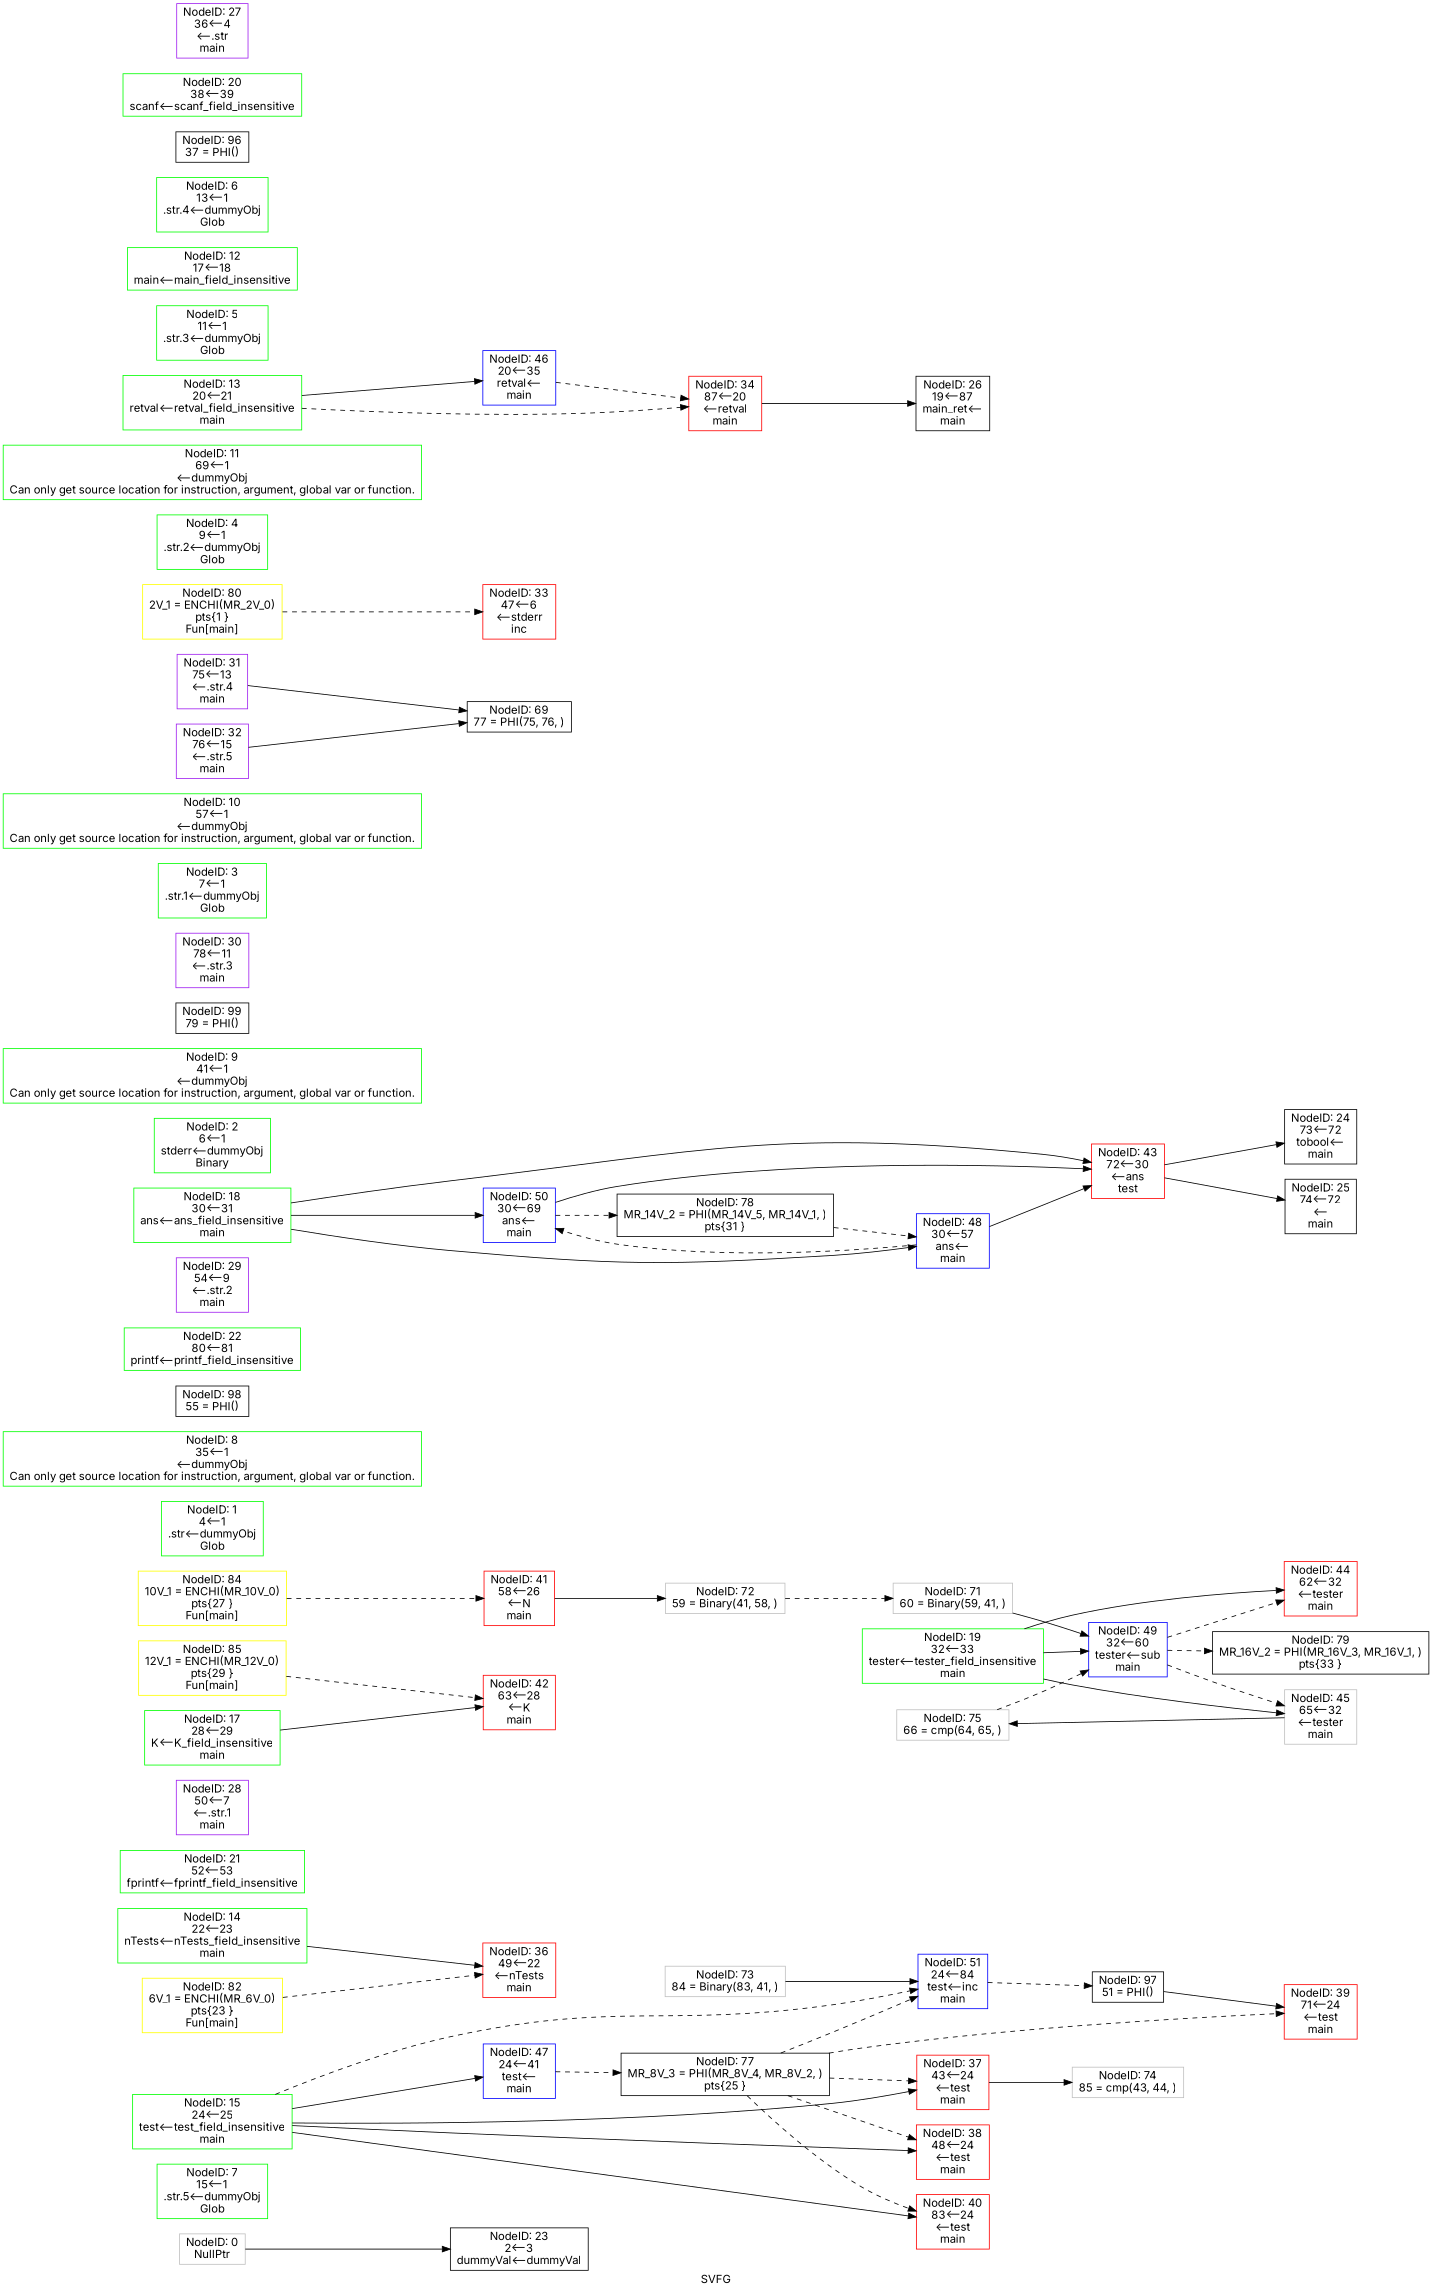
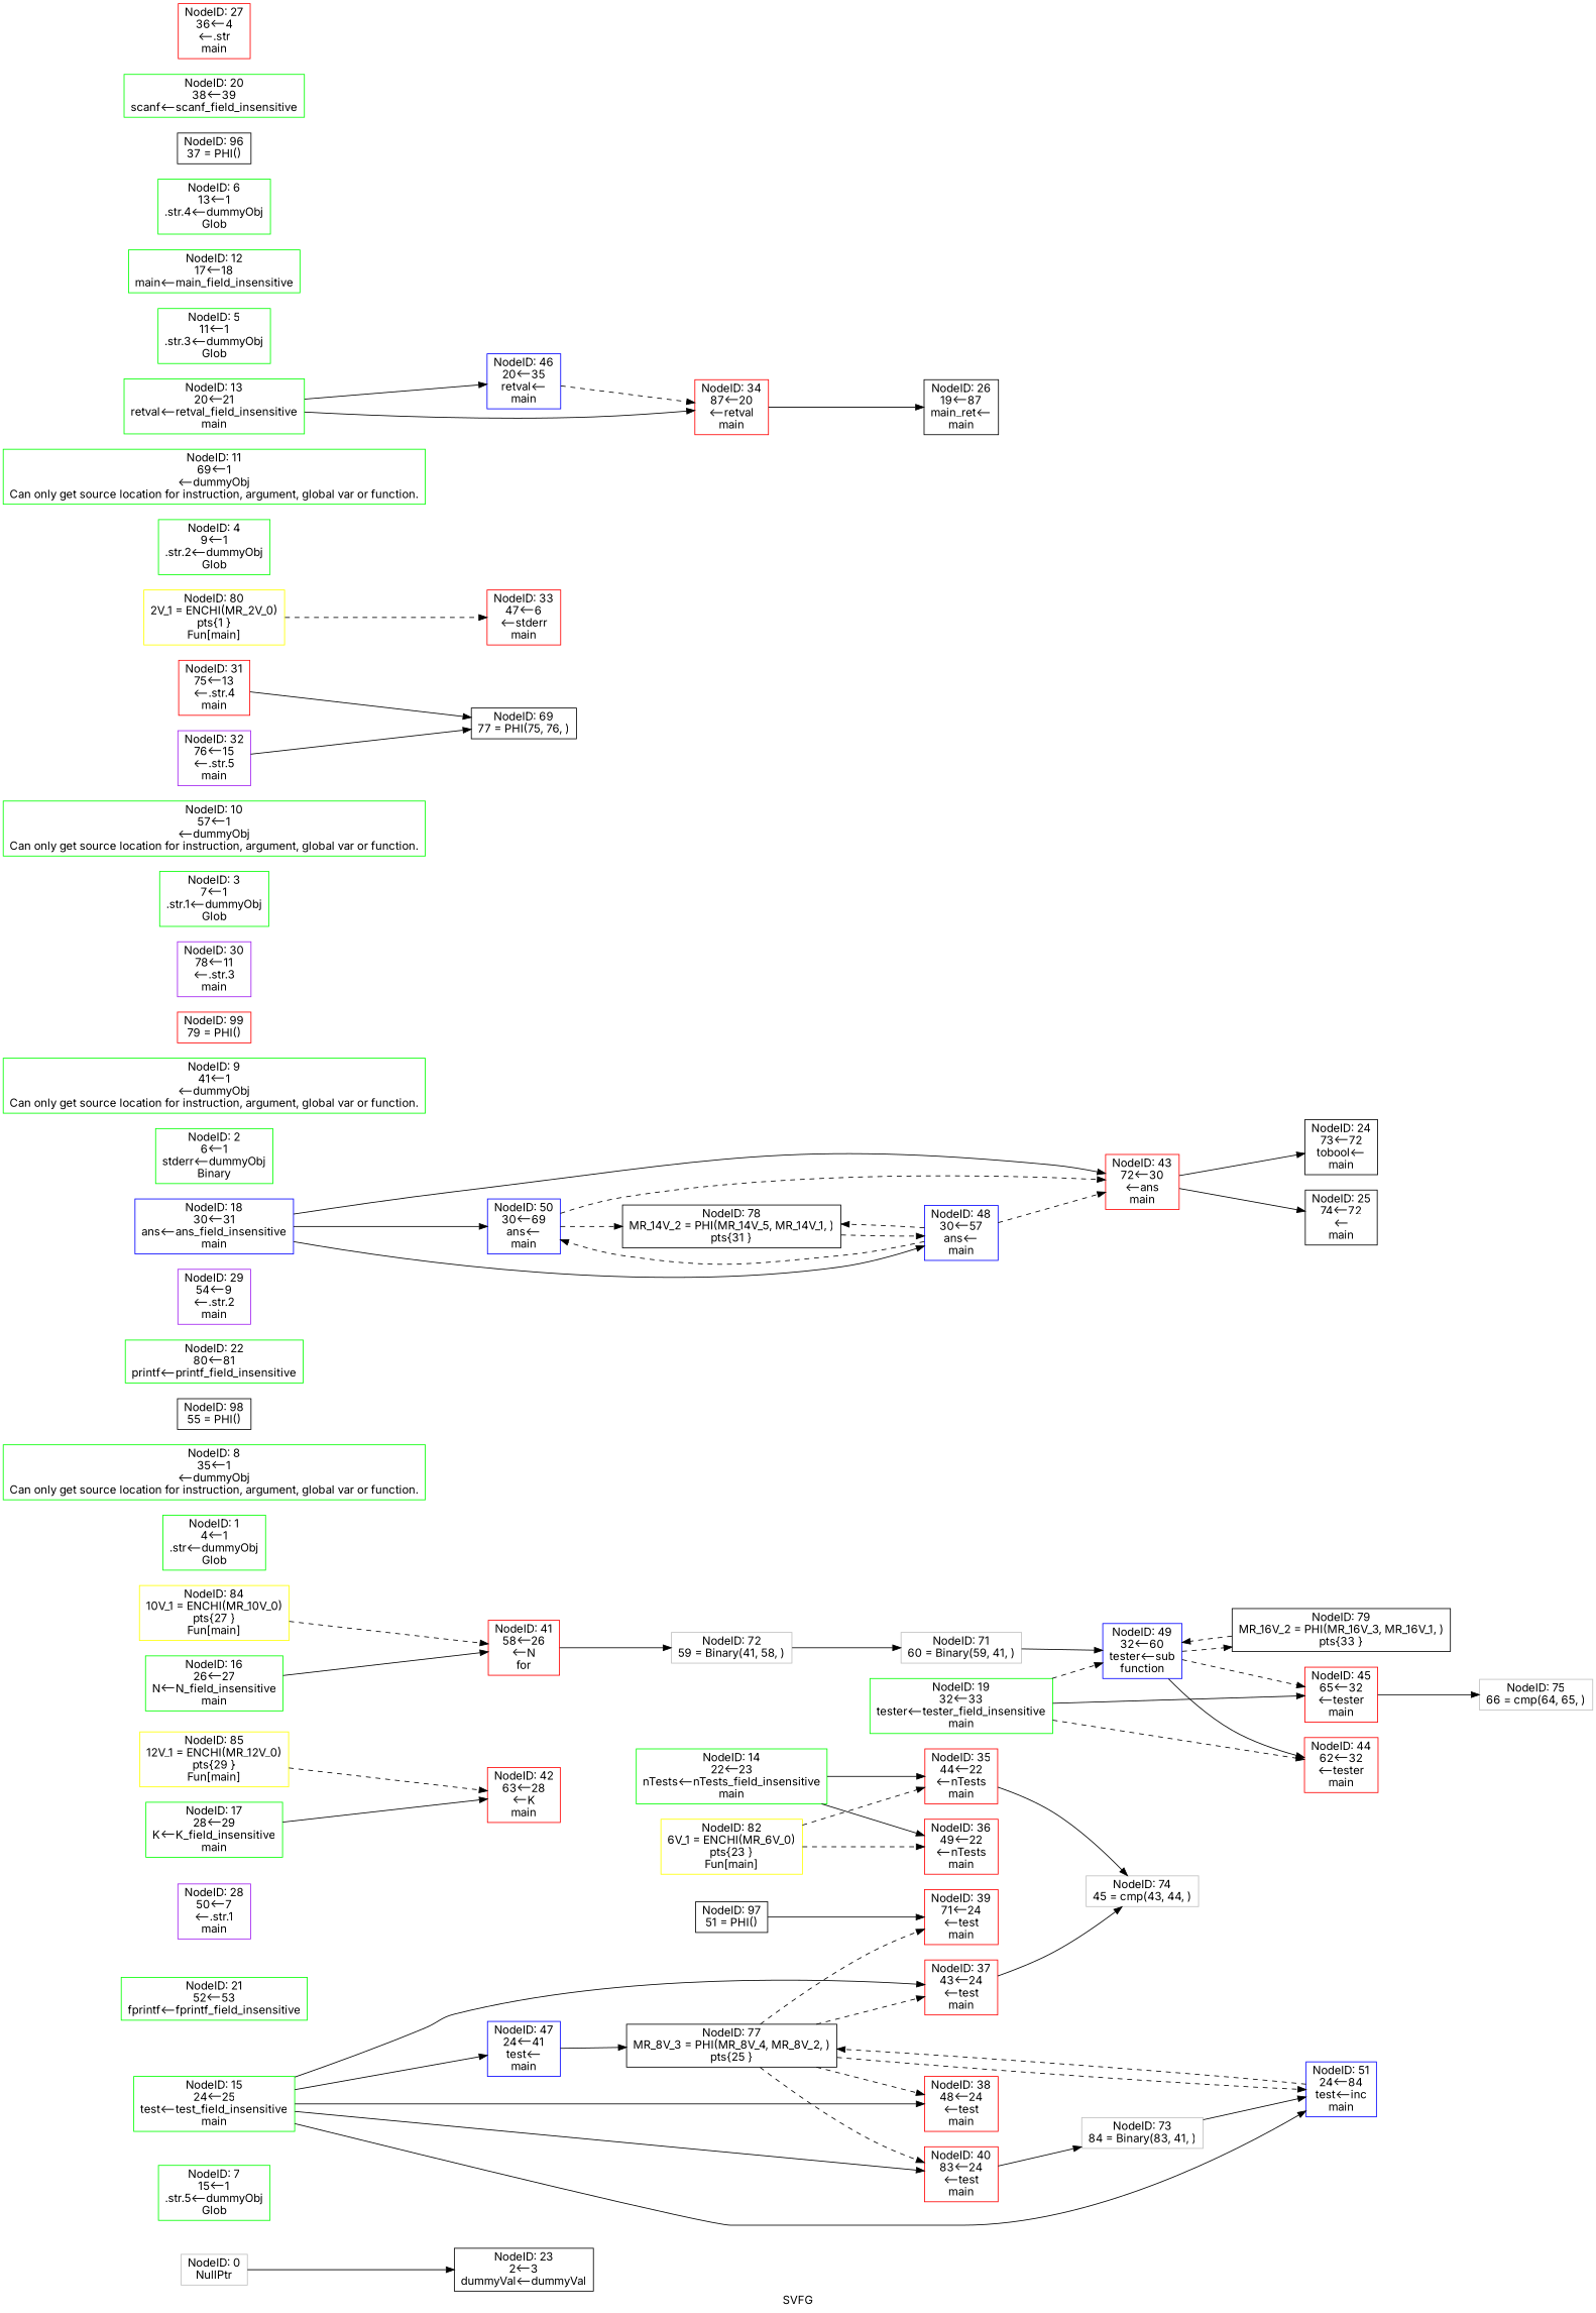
  digraph {
    fontname=Inter
    label=SVFG
    rankdir=LR
    node [color=green fontname=Inter shape=record]
    edge [fontname=Inter style=solid]
    n1 [color=grey label="{NodeID: 0\nNullPtr}"]
    n2 [color=black label="{NodeID: 23\n2\<--3\ndummyVal\<--dummyVal\n}"]
    n3 [label="{NodeID: 7\n15\<--1\n.str.5\<--dummyObj\nGlob }"]
    n4 [color=black label="{NodeID: 97\n51 = PHI()\n}"]
    n5 [color=red label="{NodeID: 39\n71\<--24\n\<--test\nmain\n}"]
    n6 [label="{NodeID: 14\n22\<--23\nnTests\<--nTests_field_insensitive\nmain\n}"]
+   n7 [color=red label="{NodeID: 35\n44\<--22\n\<--nTests\nmain\n}"]
    n8 [color=red label="{NodeID: 36\n49\<--22\n\<--nTests\nmain\n}"]
-   n9 [color=grey label="{NodeID: 74\n85 = cmp(43, 44, )\n}"]
+   n9 [color=grey label="{NodeID: 74\n45 = cmp(43, 44, )\n}"]
    n10 [label="{NodeID: 21\n52\<--53\nfprintf\<--fprintf_field_insensitive\n}"]
    n11 [color=purple label="{NodeID: 28\n50\<--7\n\<--.str.1\nmain\n}"]
    n12 [color=red label="{NodeID: 42\n63\<--28\n\<--K\nmain\n}"]
    n13 [color=grey label="{NodeID: 75\n66 = cmp(64, 65, )\n}"]
-   n14 [color=blue label="{NodeID: 49\n32\<--60\ntester\<--sub\nmain\n}"]
+   n14 [color=blue label="{NodeID: 49\n32\<--60\ntester\<--sub\nfunction\n}"]
    n15 [color=red label="{NodeID: 44\n62\<--32\n\<--tester\nmain\n}"]
-   n16 [color=grey label="{NodeID: 45\n65\<--32\n\<--tester\nmain\n}"]
+   n16 [color=red label="{NodeID: 45\n65\<--32\n\<--tester\nmain\n}"]
    n17 [color=black label="{NodeID: 79\nMR_16V_2 = PHI(MR_16V_3, MR_16V_1, )\npts\{33 \}\n}"]
    n18 [color=black label="{NodeID: 77\nMR_8V_3 = PHI(MR_8V_4, MR_8V_2, )\npts\{25 \}\n}"]
    n19 [color=red label="{NodeID: 37\n43\<--24\n\<--test\nmain\n}"]
    n20 [color=red label="{NodeID: 38\n48\<--24\n\<--test\nmain\n}"]
    n21 [color=red label="{NodeID: 40\n83\<--24\n\<--test\nmain\n}"]
    n22 [color=blue label="{NodeID: 51\n24\<--84\ntest\<--inc\nmain\n}"]
    n23 [color=grey label="{NodeID: 73\n84 = Binary(83, 41, )\n}"]
    n24 [color=yellow label="{NodeID: 84\n10V_1 = ENCHI(MR_10V_0)\npts\{27 \}\nFun[main]}" style=double]
-   n25 [color=red label="{NodeID: 41\n58\<--26\n\<--N\nmain\n}"]
+   n25 [color=red label="{NodeID: 41\n58\<--26\n\<--N\nfor\n}"]
    n26 [color=grey label="{NodeID: 72\n59 = Binary(41, 58, )\n}"]
    n27 [color=grey label="{NodeID: 71\n60 = Binary(59, 41, )\n}"]
    n28 [label="{NodeID: 1\n4\<--1\n.str\<--dummyObj\nGlob }"]
    n29 [label="{NodeID: 8\n35\<--1\n\<--dummyObj\nCan only get source location for instruction, argument, global var or function.}"]
    n30 [color=black label="{NodeID: 98\n55 = PHI()\n}"]
    n31 [label="{NodeID: 15\n24\<--25\ntest\<--test_field_insensitive\nmain\n}"]
    n32 [color=blue label="{NodeID: 47\n24\<--41\ntest\<--\nmain\n}"]
    n33 [label="{NodeID: 22\n80\<--81\nprintf\<--printf_field_insensitive\n}"]
    n34 [color=purple label="{NodeID: 29\n54\<--9\n\<--.str.2\nmain\n}"]
-   n35 [color=red label="{NodeID: 43\n72\<--30\n\<--ans\ntest\n}"]
+   n35 [color=red label="{NodeID: 43\n72\<--30\n\<--ans\nmain\n}"]
    n36 [color=black label="{NodeID: 24\n73\<--72\ntobool\<--\nmain\n}"]
    n37 [color=black label="{NodeID: 25\n74\<--72\n\<--\nmain\n}"]
    n38 [color=blue label="{NodeID: 50\n30\<--69\nans\<--\nmain\n}"]
    n39 [color=black label="{NodeID: 78\nMR_14V_2 = PHI(MR_14V_5, MR_14V_1, )\npts\{31 \}\n}"]
    n40 [color=blue label="{NodeID: 48\n30\<--57\nans\<--\nmain\n}"]
    n41 [color=yellow label="{NodeID: 85\n12V_1 = ENCHI(MR_12V_0)\npts\{29 \}\nFun[main]}" style=double]
    n42 [label="{NodeID: 2\n6\<--1\nstderr\<--dummyObj\nBinary }"]
    n43 [label="{NodeID: 9\n41\<--1\n\<--dummyObj\nCan only get source location for instruction, argument, global var or function.}"]
-   n44 [color=black label="{NodeID: 99\n79 = PHI()\n}"]
+   n44 [color=red label="{NodeID: 99\n79 = PHI()\n}"]
+   n45 [label="{NodeID: 16\n26\<--27\nN\<--N_field_insensitive\nmain\n}"]
    n46 [color=purple label="{NodeID: 30\n78\<--11\n\<--.str.3\nmain\n}"]
    n47 [label="{NodeID: 3\n7\<--1\n.str.1\<--dummyObj\nGlob }"]
    n48 [label="{NodeID: 10\n57\<--1\n\<--dummyObj\nCan only get source location for instruction, argument, global var or function.}"]
    n49 [label="{NodeID: 17\n28\<--29\nK\<--K_field_insensitive\nmain\n}"]
-   n50 [color=purple label="{NodeID: 31\n75\<--13\n\<--.str.4\nmain\n}"]
+   n50 [color=red label="{NodeID: 31\n75\<--13\n\<--.str.4\nmain\n}"]
    n51 [color=black label="{NodeID: 69\n77 = PHI(75, 76, )\n}"]
    n52 [color=yellow label="{NodeID: 80\n2V_1 = ENCHI(MR_2V_0)\npts\{1 \}\nFun[main]}" style=double]
-   n53 [color=red label="{NodeID: 33\n47\<--6\n\<--stderr\ninc\n}"]
+   n53 [color=red label="{NodeID: 33\n47\<--6\n\<--stderr\nmain\n}"]
    n54 [label="{NodeID: 4\n9\<--1\n.str.2\<--dummyObj\nGlob }"]
    n55 [label="{NodeID: 11\n69\<--1\n\<--dummyObj\nCan only get source location for instruction, argument, global var or function.}"]
-   n56 [label="{NodeID: 18\n30\<--31\nans\<--ans_field_insensitive\nmain\n}"]
+   n56 [color=blue label="{NodeID: 18\n30\<--31\nans\<--ans_field_insensitive\nmain\n}"]
    n57 [color=purple label="{NodeID: 32\n76\<--15\n\<--.str.5\nmain\n}"]
    n58 [color=blue label="{NodeID: 46\n20\<--35\nretval\<--\nmain\n}"]
    n59 [color=red label="{NodeID: 34\n87\<--20\n\<--retval\nmain\n}"]
    n60 [color=black label="{NodeID: 26\n19\<--87\nmain_ret\<--\nmain\n}"]
    n61 [label="{NodeID: 5\n11\<--1\n.str.3\<--dummyObj\nGlob }"]
    n62 [label="{NodeID: 12\n17\<--18\nmain\<--main_field_insensitive\n}"]
    n63 [label="{NodeID: 19\n32\<--33\ntester\<--tester_field_insensitive\nmain\n}"]
    n64 [color=yellow label="{NodeID: 82\n6V_1 = ENCHI(MR_6V_0)\npts\{23 \}\nFun[main]}" style=double]
    n65 [label="{NodeID: 6\n13\<--1\n.str.4\<--dummyObj\nGlob }"]
    n66 [color=black label="{NodeID: 96\n37 = PHI()\n}"]
    n67 [label="{NodeID: 13\n20\<--21\nretval\<--retval_field_insensitive\nmain\n}"]
    n68 [label="{NodeID: 20\n38\<--39\nscanf\<--scanf_field_insensitive\n}"]
-   n69 [color=purple label="{NodeID: 27\n36\<--4\n\<--.str\nmain\n}"]
+   n69 [color=red label="{NodeID: 27\n36\<--4\n\<--.str\nmain\n}"]
    n1 -> n2
    n4 -> n5
+   n6 -> n7
    n6 -> n8
-   n14 -> n15 [style=dashed]
+   n7 -> n9
+   n14 -> n15
    n14 -> n16 [style=dashed]
    n14 -> n17 [style=dashed]
    n16 -> n13
-   n13 -> n14 [style=dashed]
+   n17 -> n14 [style=dashed]
    n18 -> n5 [style=dashed]
    n18 -> n19 [style=dashed]
    n18 -> n20 [style=dashed]
    n18 -> n21 [style=dashed]
    n18 -> n22 [style=dashed]
    n19 -> n9
-   n22 -> n4 [style=dashed]
+   n21 -> n23
+   n22 -> n18 [style=dashed]
    n23 -> n22
    n24 -> n25 [style=dashed]
    n25 -> n26
-   n26 -> n27 [style=dashed]
+   n26 -> n27
    n27 -> n14
    n31 -> n19
    n31 -> n20
    n31 -> n21
-   n31 -> n22 [style=dashed]
+   n31 -> n22
    n31 -> n32
-   n32 -> n18 [style=dashed]
+   n32 -> n18
    n35 -> n36
    n35 -> n37
-   n38 -> n35
+   n38 -> n35 [style=dashed]
    n38 -> n39 [style=dashed]
    n39 -> n40 [style=dashed]
-   n40 -> n35
+   n40 -> n35 [style=dashed]
    n40 -> n38 [style=dashed]
+   n40 -> n39 [style=dashed]
    n41 -> n12 [style=dashed]
+   n45 -> n25
    n49 -> n12
    n50 -> n51
    n52 -> n53 [style=dashed]
    n56 -> n35
    n56 -> n38
    n56 -> n40
    n57 -> n51
    n58 -> n59 [style=dashed]
    n59 -> n60
-   n63 -> n14
-   n63 -> n15
+   n63 -> n14 [style=dashed]
+   n63 -> n15 [style=dashed]
    n63 -> n16
+   n64 -> n7 [style=dashed]
    n64 -> n8 [style=dashed]
    n67 -> n58
-   n67 -> n59 [style=dashed]
+   n67 -> n59
  }
